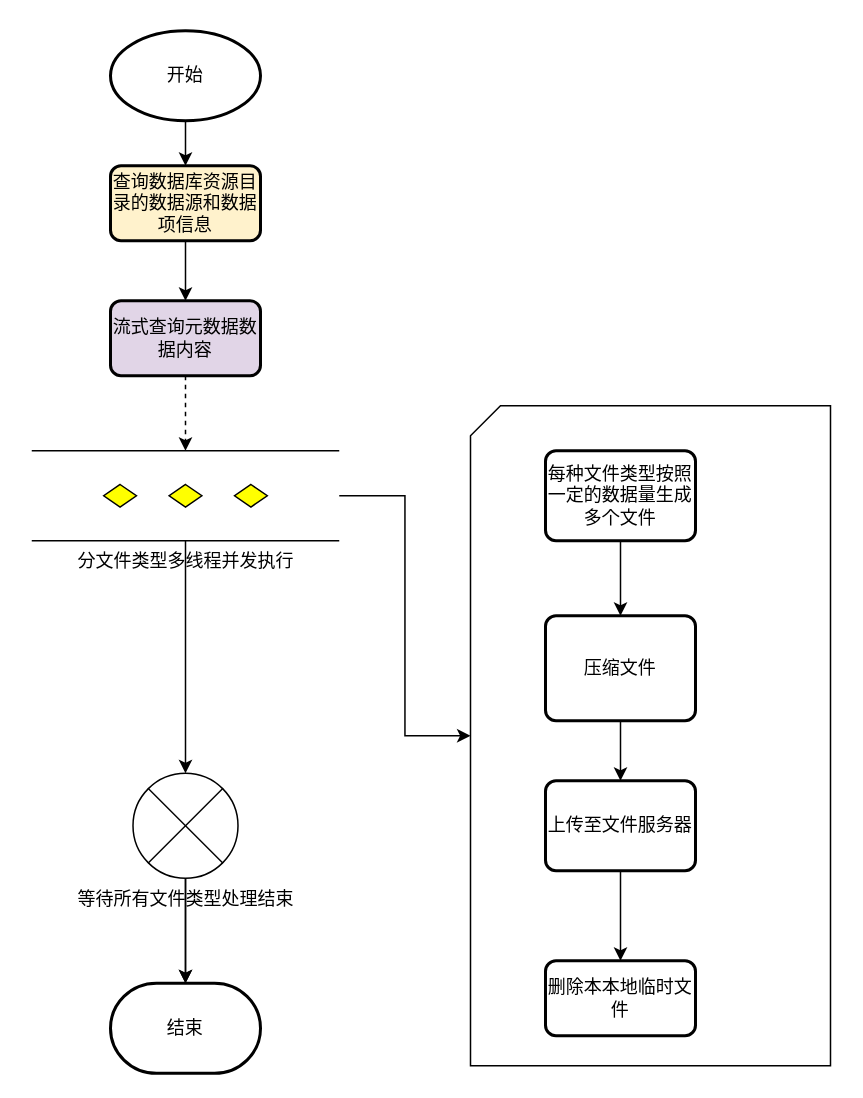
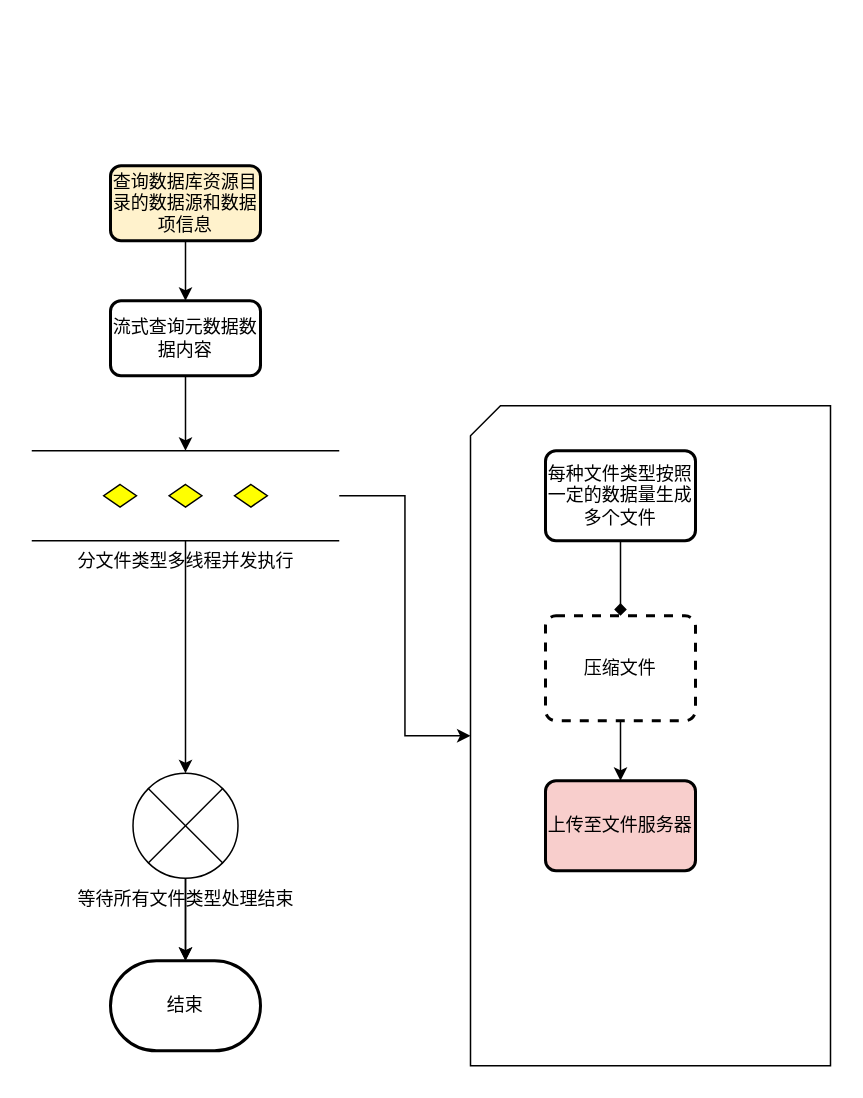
  <mxCell id="0" />
  <mxCell id="1" parent="0" />
  <mxCell id="2" value="" style="verticalLabelPosition=bottom;verticalAlign=top;html=1;shape=card;whiteSpace=wrap;size=20;arcSize=12;" vertex="1" parent="1"><mxGeometry x="313" y="270" width="240" height="440" as="geometry" /></mxCell>
- <mxCell id="3" value="" style="edgeStyle=orthogonalEdgeStyle;rounded=0;orthogonalLoop=1;jettySize=auto;html=1;" edge="1" parent="1" source="4" target="6"><mxGeometry relative="1" as="geometry" /></mxCell>
- <mxCell id="4" value="开始" style="strokeWidth=2;html=1;shape=mxgraph.flowchart.start_1;whiteSpace=wrap;" vertex="1" parent="1"><mxGeometry x="73" y="20" width="100" height="60" as="geometry" /></mxCell>
  <mxCell id="5" value="" style="edgeStyle=orthogonalEdgeStyle;rounded=0;orthogonalLoop=1;jettySize=auto;html=1;" edge="1" parent="1" source="6" target="8"><mxGeometry relative="1" as="geometry" /></mxCell>
  <mxCell id="6" value="查询数据库资源目录的数据源和数据项信息" style="rounded=1;whiteSpace=wrap;html=1;absoluteArcSize=1;arcSize=14;strokeWidth=2;fillColor=#fff2cc;" vertex="1" parent="1"><mxGeometry x="73" y="110" width="100" height="50" as="geometry" /></mxCell>
- <mxCell id="7" value="" style="edgeStyle=orthogonalEdgeStyle;rounded=0;orthogonalLoop=1;jettySize=auto;html=1;dashed=1;" edge="1" parent="1" source="8" target="11"><mxGeometry relative="1" as="geometry" /></mxCell>
- <mxCell id="8" value="流式查询元数据数据内容" style="rounded=1;whiteSpace=wrap;html=1;absoluteArcSize=1;arcSize=14;strokeWidth=2;fillColor=#e1d5e7;" vertex="1" parent="1"><mxGeometry x="73" y="200" width="100" height="50" as="geometry" /></mxCell>
+ <mxCell id="7" value="" style="edgeStyle=orthogonalEdgeStyle;rounded=0;orthogonalLoop=1;jettySize=auto;html=1;" edge="1" parent="1" source="8" target="11"><mxGeometry relative="1" as="geometry" /></mxCell>
+ <mxCell id="8" value="流式查询元数据数据内容" style="rounded=1;whiteSpace=wrap;html=1;absoluteArcSize=1;arcSize=14;strokeWidth=2;" vertex="1" parent="1"><mxGeometry x="73" y="200" width="100" height="50" as="geometry" /></mxCell>
  <mxCell id="9" style="edgeStyle=orthogonalEdgeStyle;rounded=0;orthogonalLoop=1;jettySize=auto;html=1;" edge="1" parent="1" source="11" target="19"><mxGeometry relative="1" as="geometry" /></mxCell>
  <mxCell id="10" value="" style="edgeStyle=orthogonalEdgeStyle;rounded=0;orthogonalLoop=1;jettySize=auto;html=1;" edge="1" parent="1" source="11" target="2"><mxGeometry relative="1" as="geometry" /></mxCell>
  <mxCell id="11" value="分文件类型多线程并发执行" style="verticalLabelPosition=bottom;verticalAlign=top;html=1;shape=mxgraph.flowchart.parallel_mode;pointerEvents=1" vertex="1" parent="1"><mxGeometry x="20.5" y="300" width="205" height="60" as="geometry" /></mxCell>
  <mxCell id="12" value="" style="edgeStyle=orthogonalEdgeStyle;rounded=0;orthogonalLoop=1;jettySize=auto;html=1;" edge="1" parent="1" source="13" target="15"><mxGeometry relative="1" as="geometry" /></mxCell>
- <mxCell id="13" value="压缩文件" style="rounded=1;whiteSpace=wrap;html=1;absoluteArcSize=1;arcSize=14;strokeWidth=2;" vertex="1" parent="1"><mxGeometry x="363" y="410" width="100" height="70" as="geometry" /></mxCell>
- <mxCell id="14" value="" style="edgeStyle=orthogonalEdgeStyle;rounded=0;orthogonalLoop=1;jettySize=auto;html=1;" edge="1" parent="1" source="15" target="16"><mxGeometry relative="1" as="geometry" /></mxCell>
- <mxCell id="15" value="上传至文件服务器" style="rounded=1;whiteSpace=wrap;html=1;absoluteArcSize=1;arcSize=14;strokeWidth=2;" vertex="1" parent="1"><mxGeometry x="363" y="520" width="100" height="60" as="geometry" /></mxCell>
- <mxCell id="16" value="删除本本地临时文件" style="rounded=1;whiteSpace=wrap;html=1;absoluteArcSize=1;arcSize=14;strokeWidth=2;" vertex="1" parent="1"><mxGeometry x="363" y="640" width="100" height="50" as="geometry" /></mxCell>
+ <mxCell id="13" value="压缩文件" style="rounded=1;whiteSpace=wrap;html=1;absoluteArcSize=1;arcSize=14;strokeWidth=2;dashed=1;" vertex="1" parent="1"><mxGeometry x="363" y="410" width="100" height="70" as="geometry" /></mxCell>
+ <mxCell id="15" value="上传至文件服务器" style="rounded=1;whiteSpace=wrap;html=1;absoluteArcSize=1;arcSize=14;strokeWidth=2;fillColor=#f8cecc;" vertex="1" parent="1"><mxGeometry x="363" y="520" width="100" height="60" as="geometry" /></mxCell>
  <mxCell id="17" value="" style="edgeStyle=orthogonalEdgeStyle;rounded=0;orthogonalLoop=1;jettySize=auto;html=1;" edge="1" parent="1" source="19" target="22"><mxGeometry relative="1" as="geometry" /></mxCell>
  <mxCell id="18" value="" style="edgeStyle=orthogonalEdgeStyle;rounded=0;orthogonalLoop=1;jettySize=auto;html=1;" edge="1" parent="1" source="19" target="22"><mxGeometry relative="1" as="geometry" /></mxCell>
  <mxCell id="19" value="等待所有文件类型处理结束" style="verticalLabelPosition=bottom;verticalAlign=top;html=1;shape=mxgraph.flowchart.or;" vertex="1" parent="1"><mxGeometry x="88" y="515" width="70" height="70" as="geometry" /></mxCell>
- <mxCell id="20" value="" style="edgeStyle=orthogonalEdgeStyle;rounded=0;orthogonalLoop=1;jettySize=auto;html=1;" edge="1" parent="1" source="21" target="13"><mxGeometry relative="1" as="geometry" /></mxCell>
+ <mxCell id="20" value="" style="edgeStyle=orthogonalEdgeStyle;rounded=0;orthogonalLoop=1;jettySize=auto;html=1;endArrow=diamond;" edge="1" parent="1" source="21" target="13"><mxGeometry relative="1" as="geometry" /></mxCell>
  <mxCell id="21" value="每种文件类型按照一定的数据量生成多个文件" style="rounded=1;whiteSpace=wrap;html=1;absoluteArcSize=1;arcSize=14;strokeWidth=2;" vertex="1" parent="1"><mxGeometry x="363" y="300" width="100" height="60" as="geometry" /></mxCell>
- <mxCell id="22" value="结束" style="strokeWidth=2;html=1;shape=mxgraph.flowchart.terminator;whiteSpace=wrap;" vertex="1" parent="1"><mxGeometry x="73" y="655" width="100" height="60" as="geometry" /></mxCell>
+ <mxCell id="22" value="结束" style="strokeWidth=2;html=1;shape=mxgraph.flowchart.terminator;whiteSpace=wrap;" vertex="1" parent="1"><mxGeometry x="73" y="640" width="100" height="60" as="geometry" /></mxCell>
